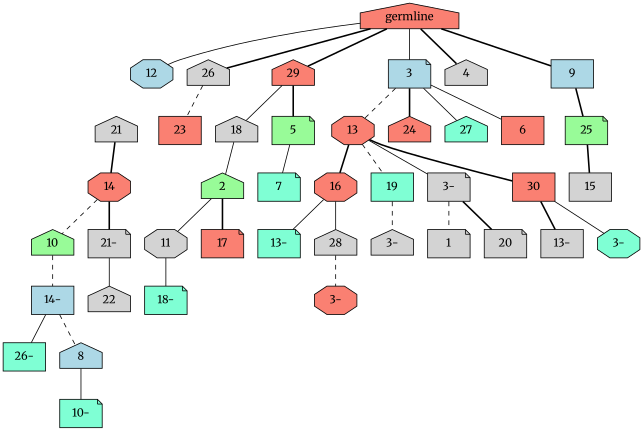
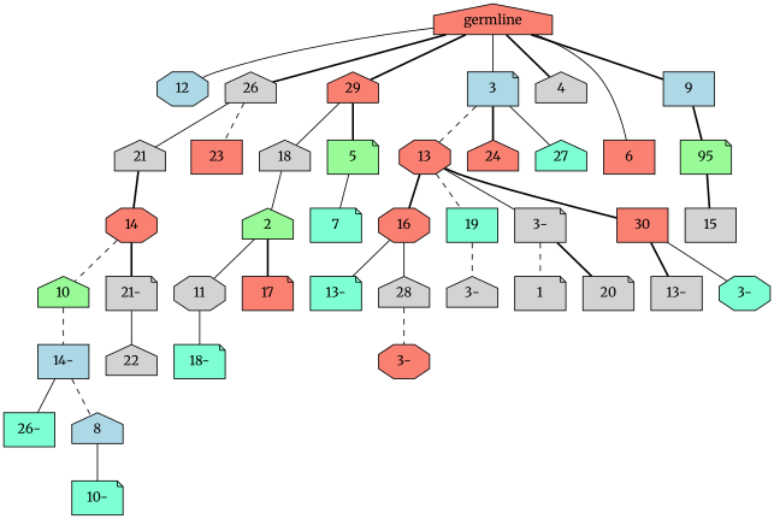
  graph {
    fontname=Merriweather
    node [fillcolor=lightgrey fontname=Merriweather shape=house style=filled]
    edge [fontname=Merriweather style=solid]
    n1 [fillcolor=salmon label=germline]
    n2 [fillcolor=lightblue label=12 shape=octagon]
    n3 [label=26]
    n4 [fillcolor=salmon label=29]
    n5 [fillcolor=lightblue label=3 shape=note]
    n6 [label=4]
    n7 [fillcolor=salmon label=6 shape=box]
    n8 [fillcolor=lightblue label=9 shape=box]
    n9 [label=21]
    n10 [fillcolor=salmon label=23 shape=box]
    n11 [label=18]
    n12 [fillcolor=palegreen label=5 shape=note]
    n13 [fillcolor=salmon label=13 shape=octagon]
    n14 [fillcolor=salmon label=24]
    n15 [fillcolor=aquamarine label=27]
-   n16 [fillcolor=palegreen label=25 shape=note]
+   n16 [fillcolor=palegreen label=95 shape=note]
    n17 [fillcolor=salmon label=14 shape=octagon]
    n18 [fillcolor=palegreen label=10]
    n19 [label="21-" shape=note]
    n20 [fillcolor=lightblue label="14-" shape=box]
    n21 [label=22]
    n22 [fillcolor=aquamarine label="26-" shape=box]
    n23 [fillcolor=lightblue label=8]
    n24 [fillcolor=aquamarine label="10-" shape=note]
    n25 [fillcolor=palegreen label=2]
    n26 [fillcolor=aquamarine label=7 shape=note]
    n27 [label=11 shape=octagon]
    n28 [fillcolor=salmon label=17 shape=note]
    n29 [fillcolor=aquamarine label="18-" shape=note]
    n30 [fillcolor=salmon label=16 shape=octagon]
    n31 [fillcolor=aquamarine label=19 shape=box]
    n32 [label="3-" shape=note]
    n33 [fillcolor=salmon label=30 shape=box]
    n34 [fillcolor=aquamarine label="13-" shape=note]
    n35 [label=28]
    n36 [label="3-"]
    n37 [label=1 shape=note]
    n38 [label=20 shape=note]
    n39 [label="13-" shape=box]
    n40 [fillcolor=aquamarine label="3-" shape=octagon]
    n41 [fillcolor=salmon label="3-" shape=octagon]
    n42 [label=15 shape=box]
    n1 -- n2
    n1 -- n3 [style=bold]
    n1 -- n4 [style=bold]
    n1 -- n5
    n1 -- n6 [style=bold]
-   n5 -- n7
+   n1 -- n7
    n1 -- n8 [style=bold]
+   n3 -- n9
    n3 -- n10 [style=dashed]
    n4 -- n11
    n4 -- n12 [style=bold]
    n5 -- n13 [style=dashed]
    n5 -- n14 [style=bold]
    n5 -- n15
    n8 -- n16 [style=bold]
    n9 -- n17 [style=bold]
    n11 -- n25
    n12 -- n26
    n13 -- n30 [style=bold]
    n13 -- n31 [style=dashed]
    n13 -- n32
    n13 -- n33 [style=bold]
    n16 -- n42 [style=bold]
    n17 -- n18 [style=dashed]
    n17 -- n19 [style=bold]
    n18 -- n20 [style=dashed]
    n19 -- n21
    n20 -- n22
    n20 -- n23 [style=dashed]
    n23 -- n24
    n25 -- n27
    n25 -- n28 [style=bold]
    n27 -- n29
    n30 -- n34
    n30 -- n35
    n31 -- n36 [style=dashed]
    n32 -- n37 [style=dashed]
    n32 -- n38 [style=bold]
    n33 -- n39 [style=bold]
    n33 -- n40
    n35 -- n41 [style=dashed]
  }
